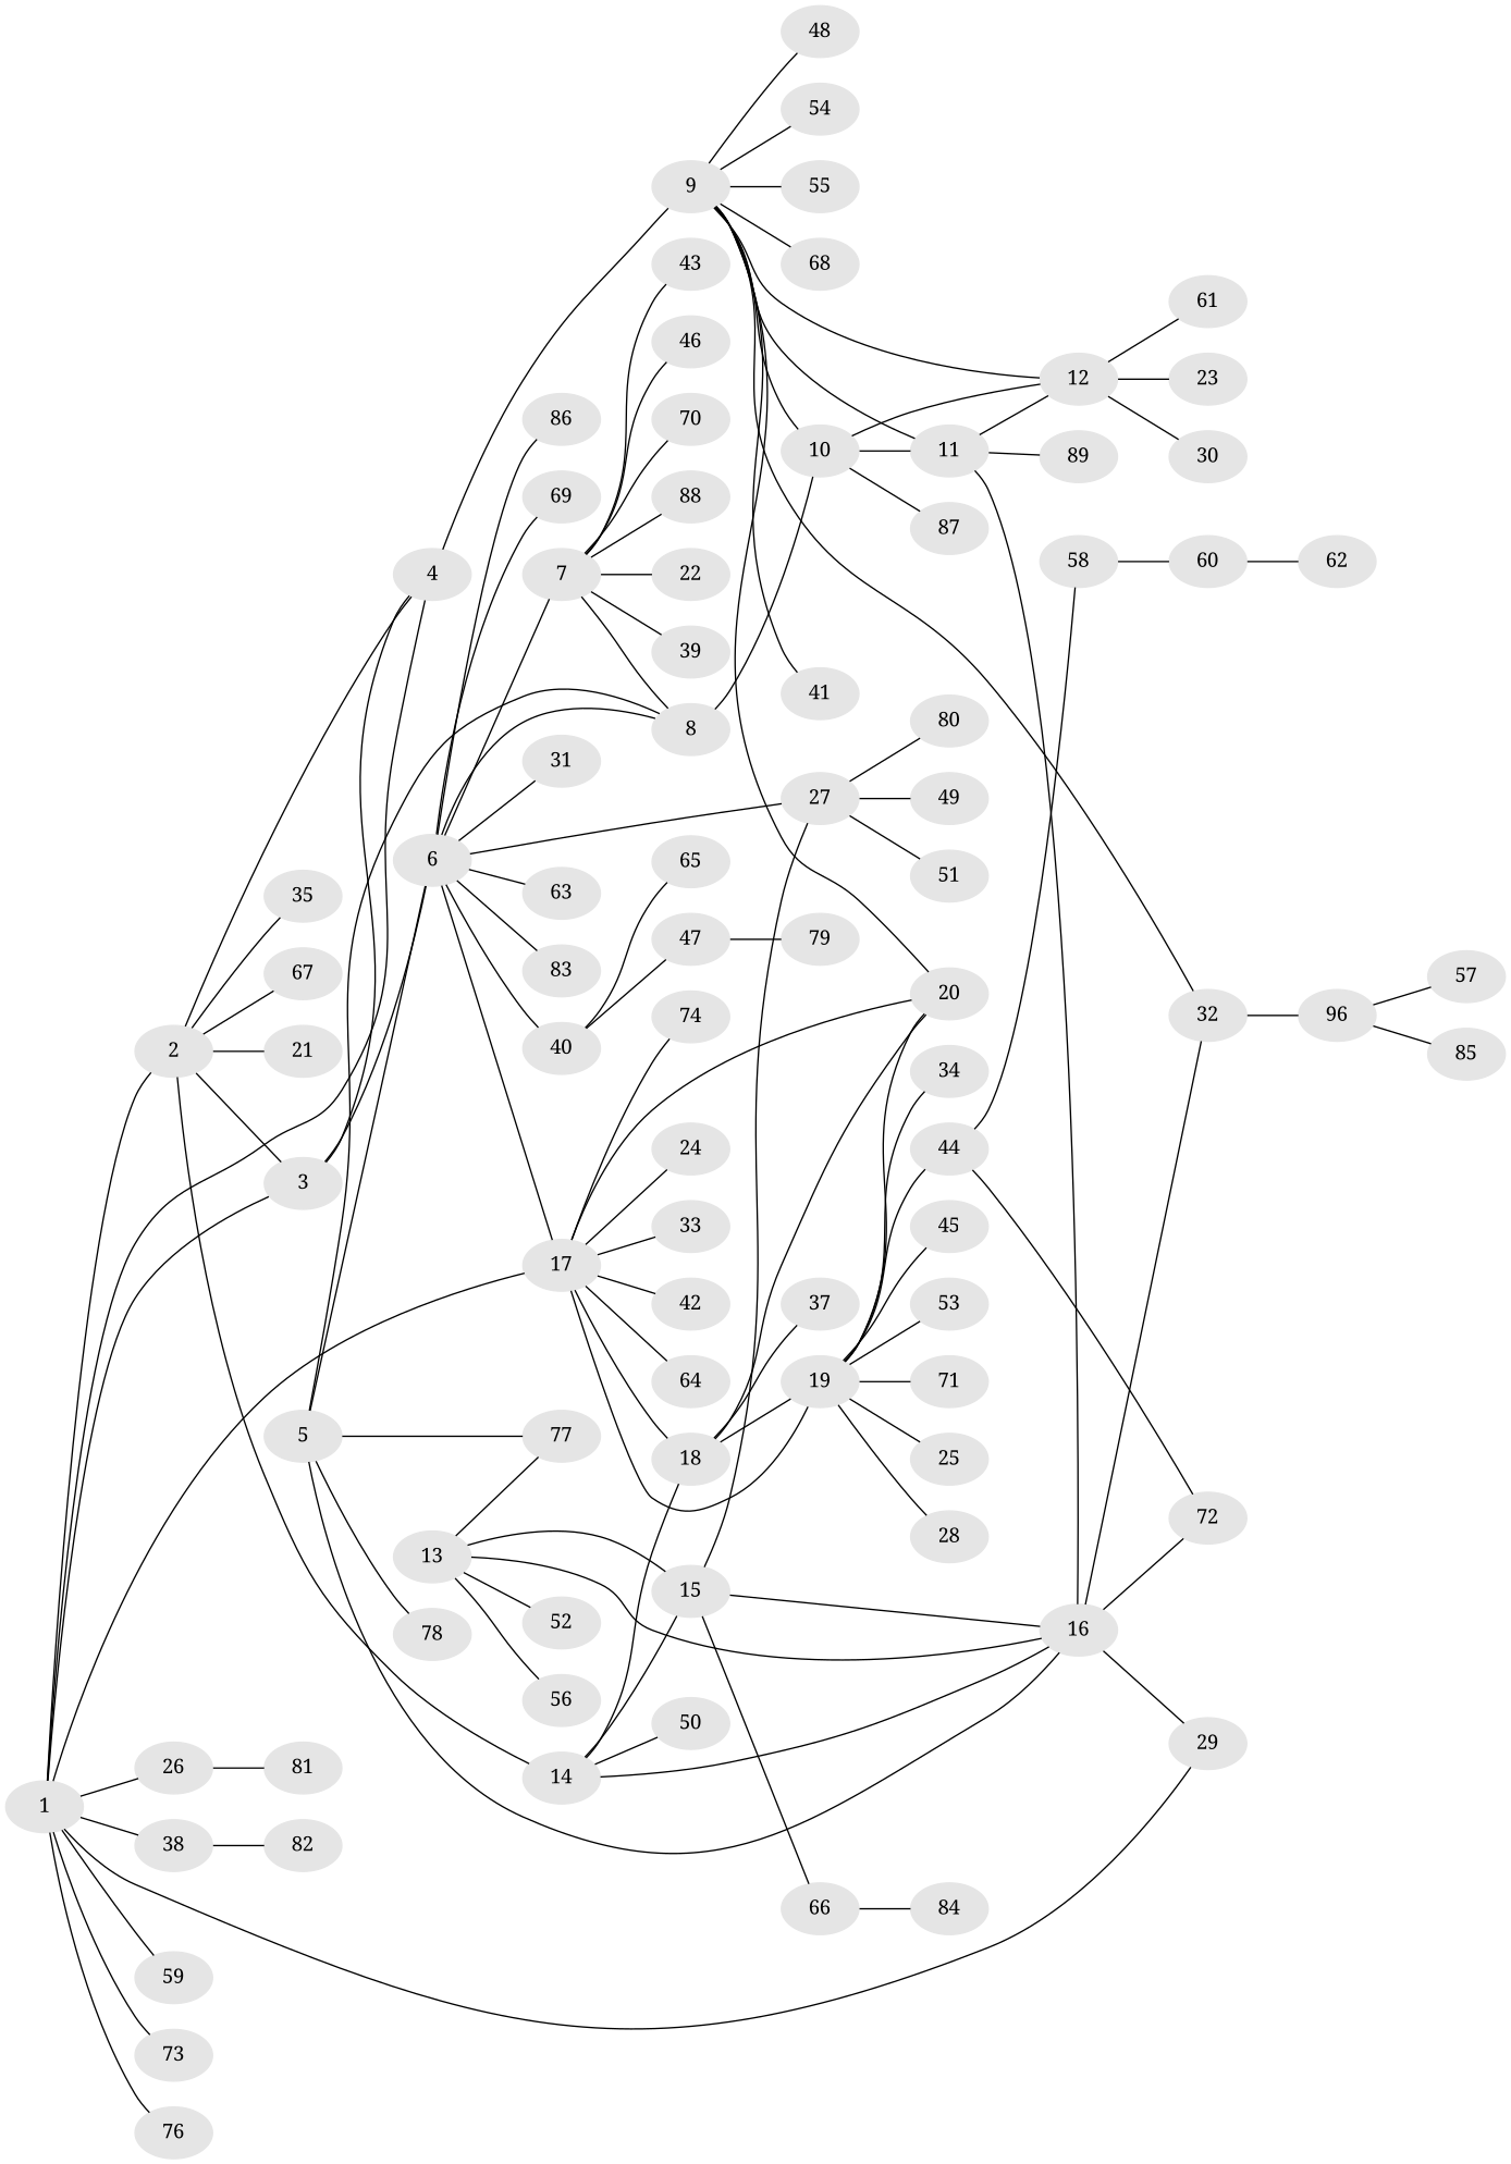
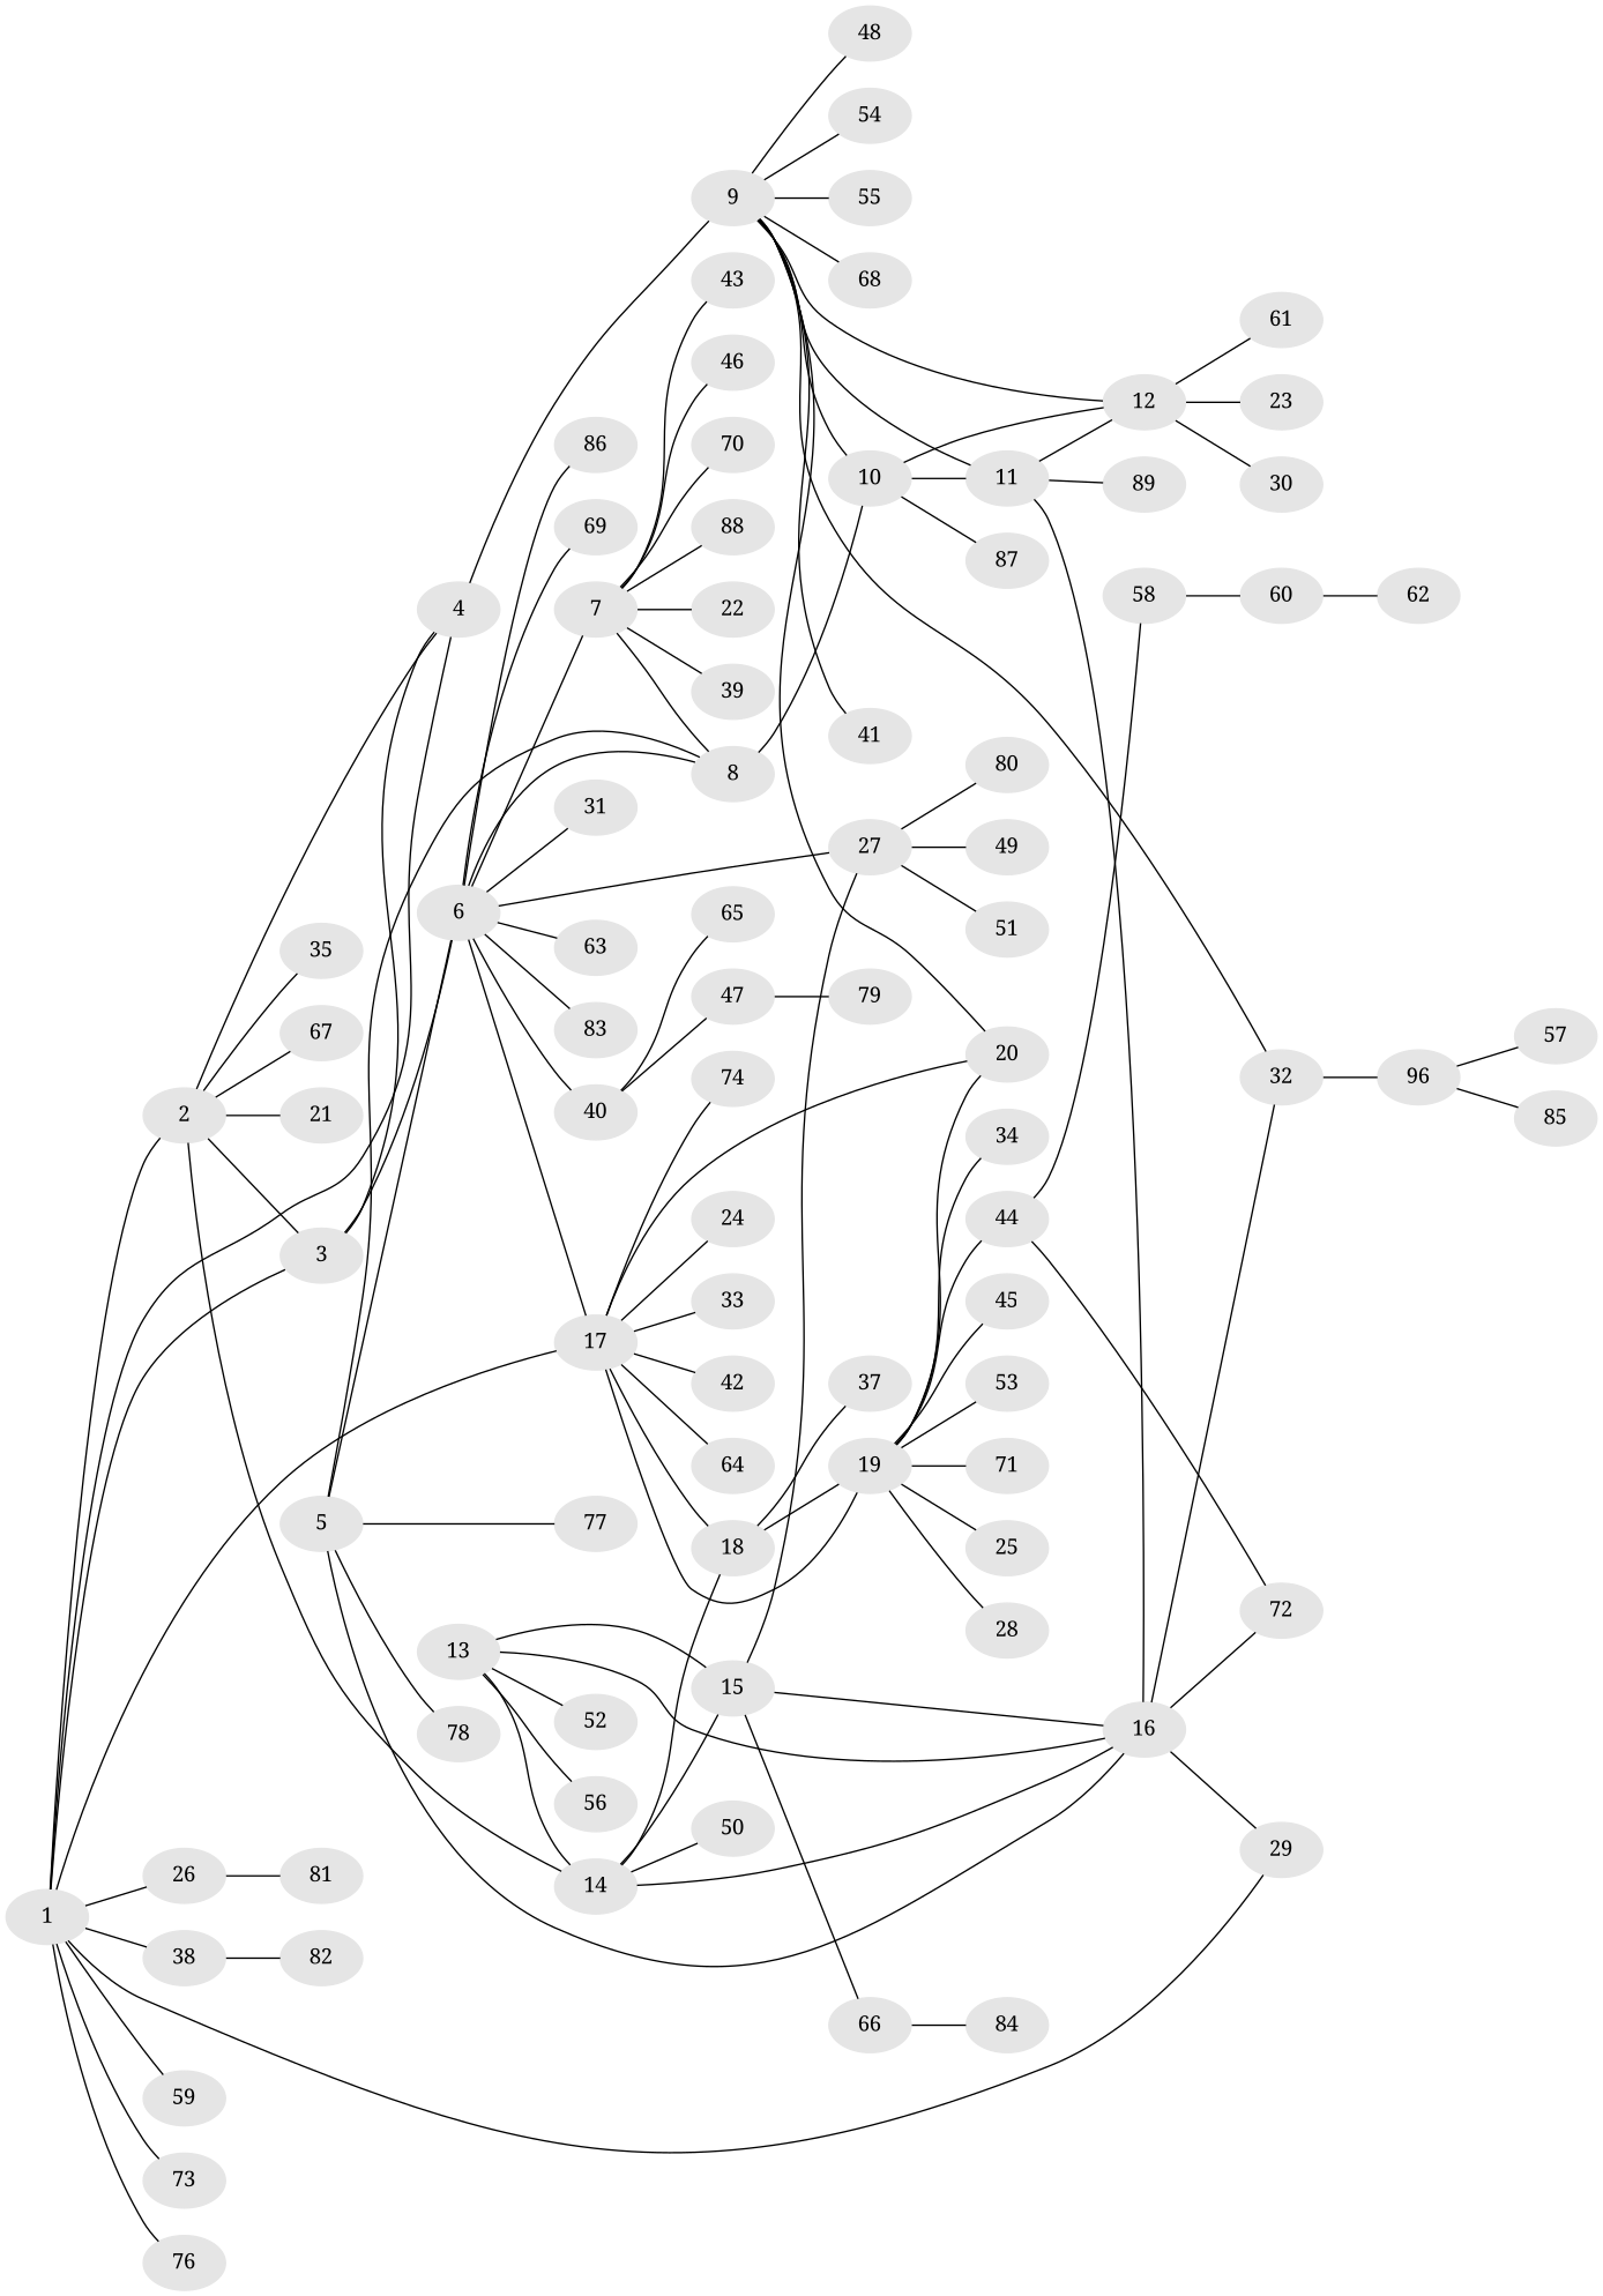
  graph {
    fontname="Noto Serif"
    rankdir=LR
    node [color=gray90 fontname="Noto Serif" style=filled]
    edge [fontname="Noto Serif"]
    1
    2
    3
    4
    17
    26
    29
    38
    59
    73
    76
    14
    21
    35
    67
    6
    9
    20
    18
    19
    24
    33
    42
    64
    74
    81
    82
    16
    15
    50
    7
    8
    27
    31
    40
    63
    83
    86
    69
    10
    11
    12
    32
    41
    48
    54
    55
    68
    5
    77
    78
    22
    39
    43
    46
    70
    88
    72
    49
    51
    80
    47
    65
    87
    89
    23
    30
    61
    n69 [label=96]
    13
    52
    56
    66
    37
    84
    25
    28
    34
    44
    45
    53
    71
    58
    57
    85
    79
    60
    62
    1 -- 2
    1 -- 3
    1 -- 4
    1 -- 17
    1 -- 26
    1 -- 29
    1 -- 38
    1 -- 59
    1 -- 73
    1 -- 76
    2 -- 3
    2 -- 4
    2 -- 14
    2 -- 21
    2 -- 35
    2 -- 67
    3 -- 4
    3 -- 6
    4 -- 9
    17 -- 20
    17 -- 18
    17 -- 19
    17 -- 24
    17 -- 33
    17 -- 42
    17 -- 64
    17 -- 74
    26 -- 81
    38 -- 82
    14 -- 18
    14 -- 16
    14 -- 15
    14 -- 50
    6 -- 17
    6 -- 7
    6 -- 8
    6 -- 27
    6 -- 31
    6 -- 40
    6 -- 63
    6 -- 83
    6 -- 86
    6 -- 69
    9 -- 20
    9 -- 10
    9 -- 11
    9 -- 12
    9 -- 32
    9 -- 41
    9 -- 48
    9 -- 54
    9 -- 55
    9 -- 68
-   18 -- 20
    18 -- 19
    18 -- 37
    19 -- 20
    19 -- 25
    19 -- 28
    19 -- 34
    19 -- 44
    19 -- 45
    19 -- 53
    19 -- 71
    16 -- 29
    16 -- 32
    16 -- 72
    15 -- 16
    15 -- 27
    15 -- 66
    7 -- 8
    7 -- 22
    7 -- 39
    7 -- 43
    7 -- 46
    7 -- 70
    7 -- 88
    8 -- 10
    27 -- 49
    27 -- 51
    27 -- 80
    40 -- 47
    40 -- 65
    10 -- 11
    10 -- 12
    10 -- 87
    11 -- 16
    11 -- 12
    11 -- 89
    12 -- 23
    12 -- 30
    12 -- 61
    32 -- n69
    5 -- 6
    5 -- 16
    5 -- 8
    5 -- 77
    5 -- 78
    47 -- 79
    n69 -- 57
    n69 -- 85
-   13 -- 77
+   13 -- 14
    13 -- 16
    13 -- 15
    13 -- 52
    13 -- 56
    66 -- 84
    44 -- 72
    44 -- 58
    58 -- 60
    60 -- 62
  }
